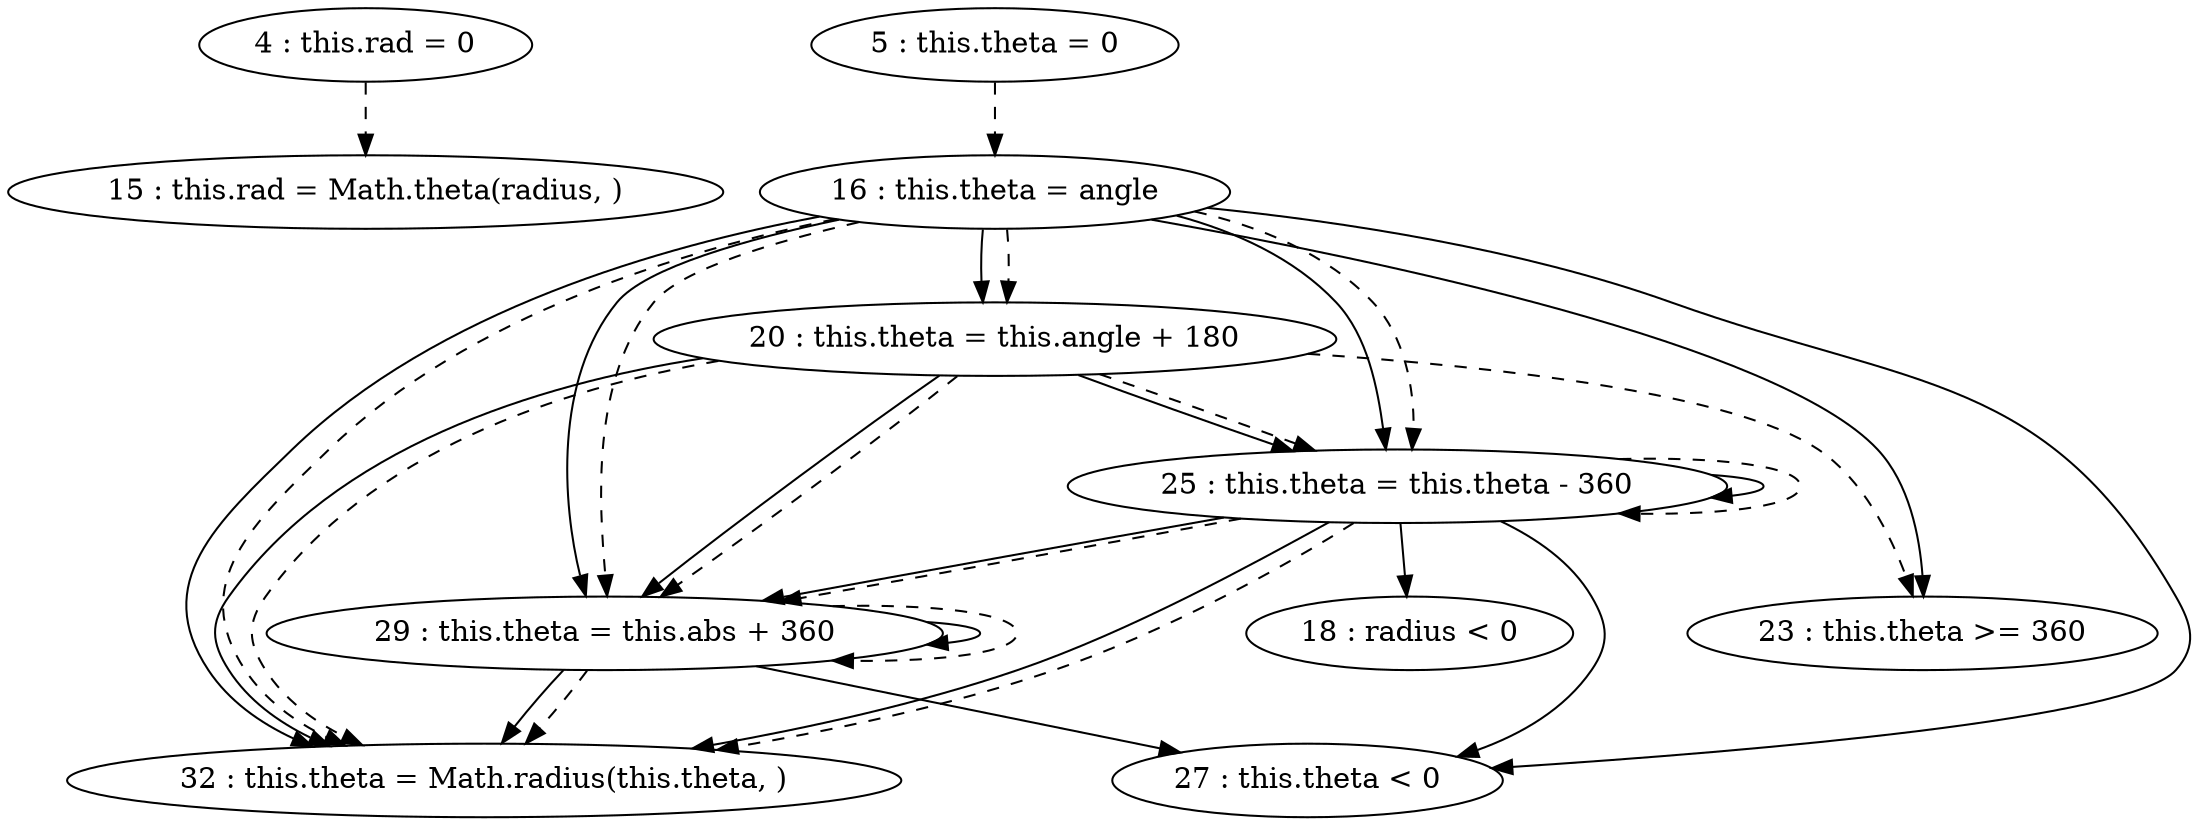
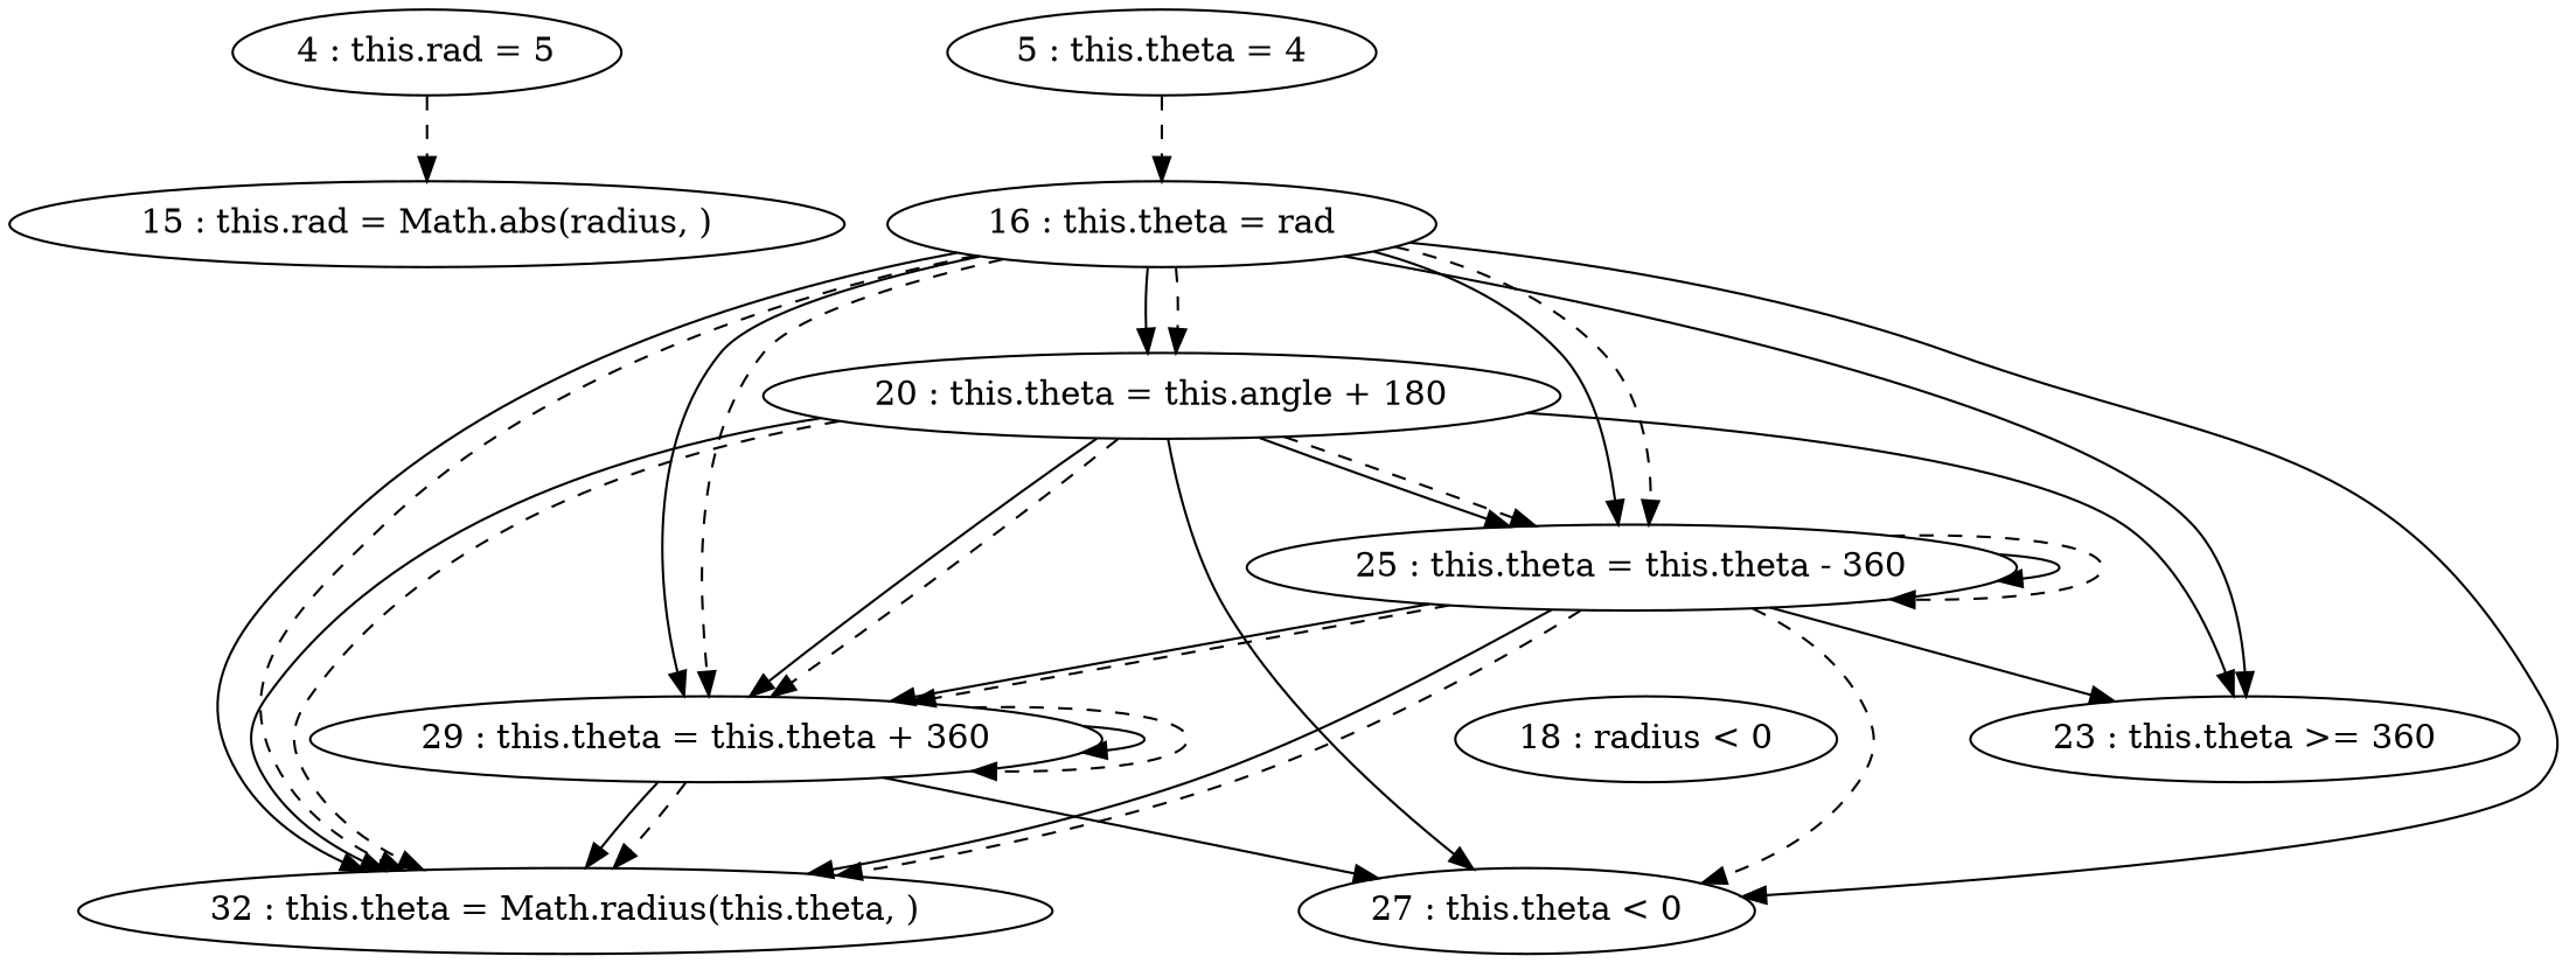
  digraph {
-   "4 : this.rad = 0"
-   "15 : this.rad = Math.abs(radius, )" [label="15 : this.rad = Math.theta(radius, )"]
-   "5 : this.theta = 0"
-   "16 : this.theta = angle"
+   "4 : this.rad = 0" [label="4 : this.rad = 5"]
+   "15 : this.rad = Math.abs(radius, )"
+   "5 : this.theta = 0" [label="5 : this.theta = 4"]
+   "16 : this.theta = angle" [label="16 : this.theta = rad"]
    n5 [label="32 : this.theta = Math.radius(this.theta, )"]
-   "29 : this.theta = this.theta + 360" [label="29 : this.theta = this.abs + 360"]
+   "29 : this.theta = this.theta + 360"
    "23 : this.theta >= 360"
    n8 [label="20 : this.theta = this.angle + 180"]
    "25 : this.theta = this.theta - 360"
    "27 : this.theta < 0"
    "18 : radius < 0"
    "4 : this.rad = 0" -> "15 : this.rad = Math.abs(radius, )" [style=dashed]
    "5 : this.theta = 0" -> "16 : this.theta = angle" [style=dashed]
    "16 : this.theta = angle" -> n5
    "16 : this.theta = angle" -> n5 [style=dashed]
    "16 : this.theta = angle" -> "29 : this.theta = this.theta + 360"
    "16 : this.theta = angle" -> "29 : this.theta = this.theta + 360" [style=dashed]
    "16 : this.theta = angle" -> "23 : this.theta >= 360"
    "16 : this.theta = angle" -> n8
    "16 : this.theta = angle" -> n8 [style=dashed]
    "16 : this.theta = angle" -> "25 : this.theta = this.theta - 360"
    "16 : this.theta = angle" -> "25 : this.theta = this.theta - 360" [style=dashed]
    "16 : this.theta = angle" -> "27 : this.theta < 0"
    "29 : this.theta = this.theta + 360" -> n5
    "29 : this.theta = this.theta + 360" -> n5 [style=dashed]
    "29 : this.theta = this.theta + 360" -> "29 : this.theta = this.theta + 360"
    "29 : this.theta = this.theta + 360" -> "29 : this.theta = this.theta + 360" [style=dashed]
    "29 : this.theta = this.theta + 360" -> "27 : this.theta < 0"
    n8 -> n5
    n8 -> n5 [style=dashed]
    n8 -> "29 : this.theta = this.theta + 360"
    n8 -> "29 : this.theta = this.theta + 360" [style=dashed]
-   n8 -> "23 : this.theta >= 360" [style=dashed]
+   n8 -> "23 : this.theta >= 360"
    n8 -> "25 : this.theta = this.theta - 360"
    n8 -> "25 : this.theta = this.theta - 360" [style=dashed]
+   n8 -> "27 : this.theta < 0"
    "25 : this.theta = this.theta - 360" -> n5
    "25 : this.theta = this.theta - 360" -> n5 [style=dashed]
    "25 : this.theta = this.theta - 360" -> "29 : this.theta = this.theta + 360"
    "25 : this.theta = this.theta - 360" -> "29 : this.theta = this.theta + 360" [style=dashed]
-   "25 : this.theta = this.theta - 360" -> "18 : radius < 0"
+   "25 : this.theta = this.theta - 360" -> "23 : this.theta >= 360"
    "25 : this.theta = this.theta - 360" -> "25 : this.theta = this.theta - 360"
    "25 : this.theta = this.theta - 360" -> "25 : this.theta = this.theta - 360" [style=dashed]
-   "25 : this.theta = this.theta - 360" -> "27 : this.theta < 0"
+   "25 : this.theta = this.theta - 360" -> "27 : this.theta < 0" [style=dashed]
  }
